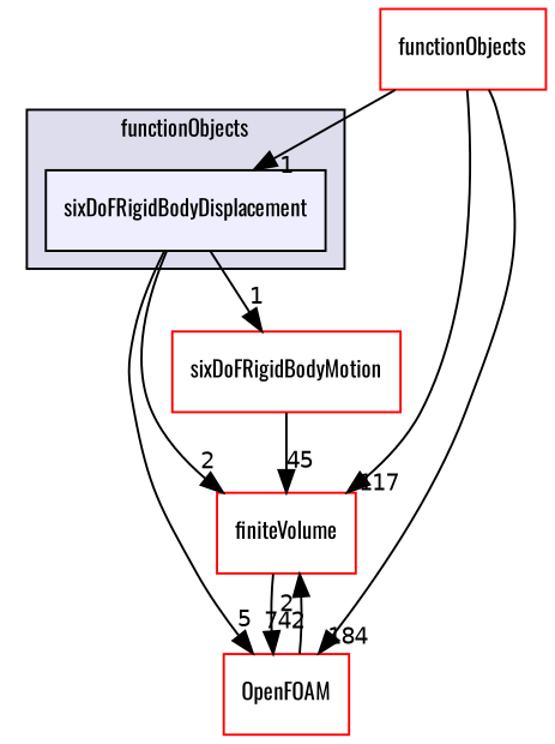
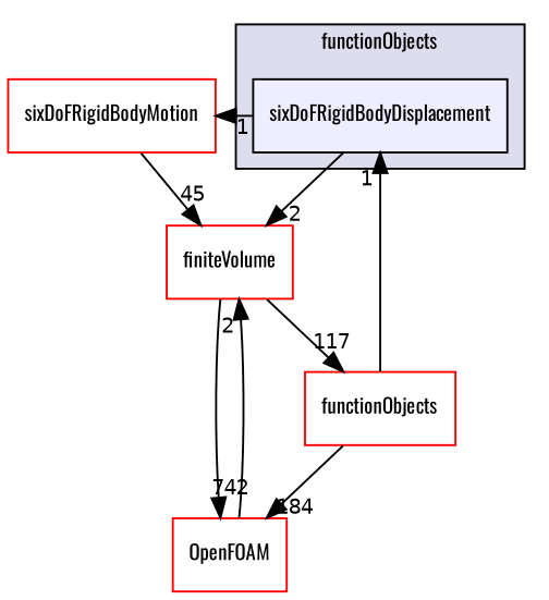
  digraph {
    compound=true
    fontname=Oswald
    node [fontname=Oswald fontsize=10 shape=box color=red]
    edge [fontname=Oswald headlabel=2 labeldistance=1.5 labelfontname=Helvetica labelfontsize=10]
    n1 [fillcolor="#eeeeff" label=sixDoFRigidBodyDisplacement pencolor=black style=filled color=""]
    n2 [label=finiteVolume]
    n3 [label=sixDoFRigidBodyMotion]
    n4 [label=OpenFOAM]
    n5 [label=functionObjects]
    subgraph cluster_1 {
      bgcolor="#ddddee"
      fontsize=10
      label=functionObjects
      pencolor=black
      n1
    }
    n1 -> n2
    n1 -> n3 [headlabel=1]
-   n1 -> n4 [headlabel=5]
    n2 -> n4 [headlabel=742]
    n3 -> n2 [headlabel=45]
    n4 -> n2
    n5 -> n1 [headlabel=1]
-   n5 -> n2 [headlabel=117]
+   n2 -> n5 [headlabel=117]
    n5 -> n4 [headlabel=184]
  }
